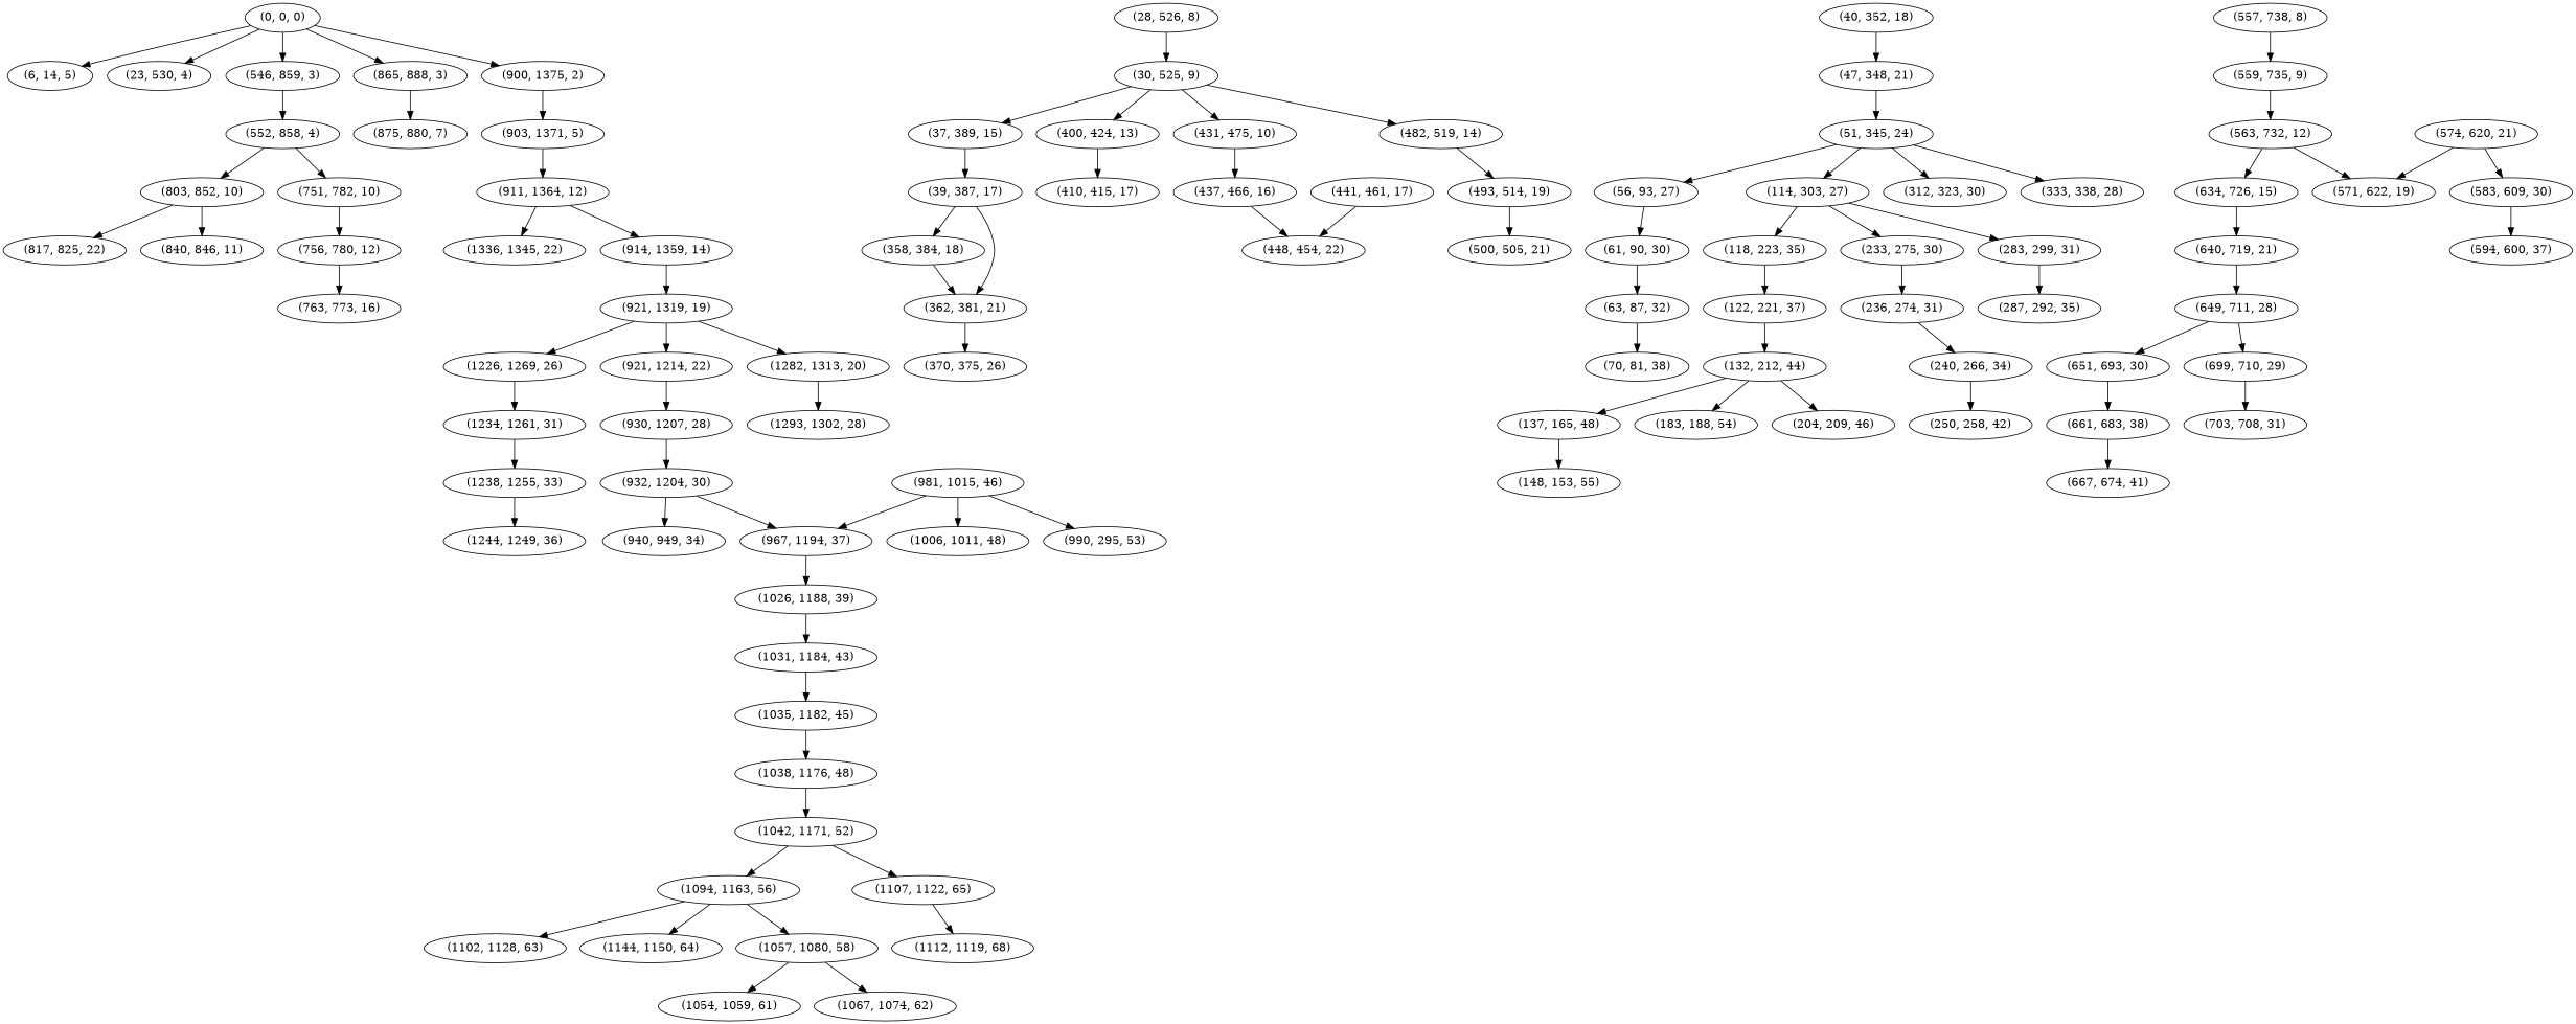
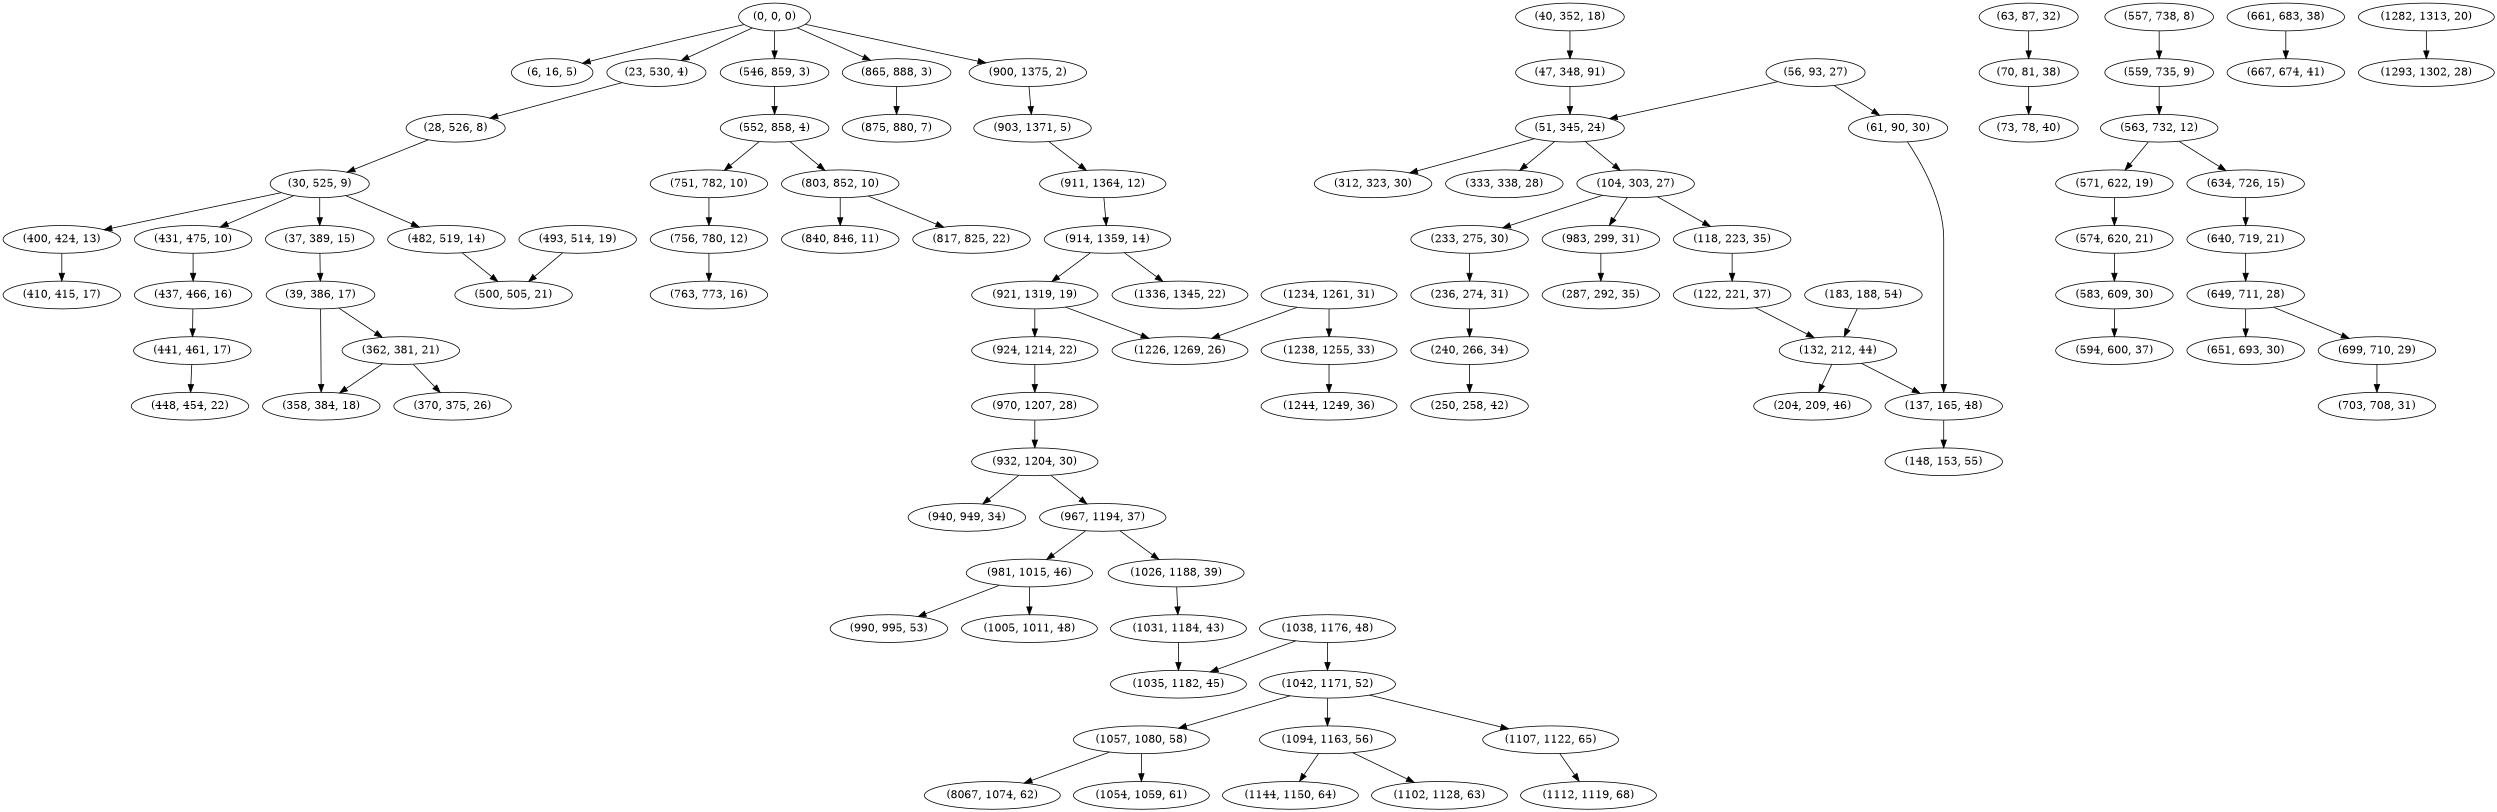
  digraph {
    "(0, 0, 0)"
-   "(6, 14, 5)"
+   "(6, 14, 5)" [label="(6, 16, 5)"]
    "(23, 530, 4)"
    "(546, 859, 3)"
    "(865, 888, 3)"
    "(900, 1375, 2)"
    "(28, 526, 8)"
    "(552, 858, 4)"
    "(875, 880, 7)"
    "(903, 1371, 5)"
    "(30, 525, 9)"
    "(37, 389, 15)"
    "(400, 424, 13)"
    "(431, 475, 10)"
    "(482, 519, 14)"
-   "(39, 386, 17)" [label="(39, 387, 17)"]
+   "(39, 386, 17)"
    "(410, 415, 17)"
    "(437, 466, 16)"
    "(493, 514, 19)"
    "(358, 384, 18)"
    "(362, 381, 21)"
    "(40, 352, 18)"
-   "(47, 348, 21)"
+   "(47, 348, 21)" [label="(47, 348, 91)"]
    "(51, 345, 24)"
    "(56, 93, 27)"
-   "(104, 303, 27)" [label="(114, 303, 27)"]
+   "(104, 303, 27)"
    "(312, 323, 30)"
    "(333, 338, 28)"
    "(61, 90, 30)"
    "(118, 223, 35)"
    "(233, 275, 30)"
-   "(283, 299, 31)"
+   "(283, 299, 31)" [label="(983, 299, 31)"]
    "(63, 87, 32)"
    "(70, 81, 38)"
+   "(73, 78, 40)"
    "(122, 221, 37)"
    "(236, 274, 31)"
    "(287, 292, 35)"
    "(132, 212, 44)"
    "(137, 165, 48)"
    "(183, 188, 54)"
    "(204, 209, 46)"
    "(148, 153, 55)"
    "(240, 266, 34)"
    "(250, 258, 42)"
    "(370, 375, 26)"
    "(441, 461, 17)"
    "(448, 454, 22)"
    "(500, 505, 21)"
    "(751, 782, 10)"
    "(803, 852, 10)"
    "(557, 738, 8)"
    "(559, 735, 9)"
    "(756, 780, 12)"
    "(817, 825, 22)"
    "(840, 846, 11)"
    "(563, 732, 12)"
    "(571, 622, 19)"
    "(634, 726, 15)"
    "(574, 620, 21)"
    "(640, 719, 21)"
    "(583, 609, 30)"
    "(594, 600, 37)"
    "(649, 711, 28)"
    "(651, 693, 30)"
    "(699, 710, 29)"
    "(661, 683, 38)"
    "(703, 708, 31)"
    "(667, 674, 41)"
    "(763, 773, 16)"
    "(911, 1364, 12)"
    "(914, 1359, 14)"
    "(921, 1319, 19)"
    "(1336, 1345, 22)"
-   "(924, 1214, 22)" [label="(921, 1214, 22)"]
+   "(924, 1214, 22)"
    "(1226, 1269, 26)"
    "(1282, 1313, 20)"
-   "(930, 1207, 28)"
+   "(930, 1207, 28)" [label="(970, 1207, 28)"]
    "(1234, 1261, 31)"
    "(1293, 1302, 28)"
    "(932, 1204, 30)"
    "(940, 949, 34)"
    "(967, 1194, 37)"
    "(981, 1015, 46)"
    "(1026, 1188, 39)"
-   "(990, 995, 53)" [label="(990, 295, 53)"]
-   "(1006, 1011, 48)"
+   "(990, 995, 53)"
+   "(1006, 1011, 48)" [label="(1005, 1011, 48)"]
    "(1031, 1184, 43)"
    "(1035, 1182, 45)"
    "(1038, 1176, 48)"
    "(1042, 1171, 52)"
    n92 [label="(1057, 1080, 58)"]
    "(1094, 1163, 56)"
    "(1107, 1122, 65)"
    "(1054, 1059, 61)"
-   "(1067, 1074, 62)"
+   "(1067, 1074, 62)" [label="(8067, 1074, 62)"]
    "(1102, 1128, 63)"
    "(1144, 1150, 64)"
    "(1112, 1119, 68)"
    "(1238, 1255, 33)"
    "(1244, 1249, 36)"
    "(0, 0, 0)" -> "(6, 14, 5)"
    "(0, 0, 0)" -> "(23, 530, 4)"
    "(0, 0, 0)" -> "(546, 859, 3)"
    "(0, 0, 0)" -> "(865, 888, 3)"
    "(0, 0, 0)" -> "(900, 1375, 2)"
+   "(23, 530, 4)" -> "(28, 526, 8)"
    "(546, 859, 3)" -> "(552, 858, 4)"
    "(865, 888, 3)" -> "(875, 880, 7)"
    "(900, 1375, 2)" -> "(903, 1371, 5)"
    "(28, 526, 8)" -> "(30, 525, 9)"
    "(552, 858, 4)" -> "(751, 782, 10)"
    "(552, 858, 4)" -> "(803, 852, 10)"
    "(903, 1371, 5)" -> "(911, 1364, 12)"
    "(30, 525, 9)" -> "(37, 389, 15)"
    "(30, 525, 9)" -> "(400, 424, 13)"
    "(30, 525, 9)" -> "(431, 475, 10)"
    "(30, 525, 9)" -> "(482, 519, 14)"
    "(37, 389, 15)" -> "(39, 386, 17)"
    "(400, 424, 13)" -> "(410, 415, 17)"
    "(431, 475, 10)" -> "(437, 466, 16)"
-   "(482, 519, 14)" -> "(493, 514, 19)"
+   "(482, 519, 14)" -> "(500, 505, 21)"
    "(39, 386, 17)" -> "(358, 384, 18)"
    "(39, 386, 17)" -> "(362, 381, 21)"
-   "(437, 466, 16)" -> "(448, 454, 22)"
+   "(437, 466, 16)" -> "(441, 461, 17)"
    "(493, 514, 19)" -> "(500, 505, 21)"
-   "(358, 384, 18)" -> "(362, 381, 21)"
+   "(362, 381, 21)" -> "(358, 384, 18)"
    "(362, 381, 21)" -> "(370, 375, 26)"
    "(40, 352, 18)" -> "(47, 348, 21)"
    "(47, 348, 21)" -> "(51, 345, 24)"
-   "(51, 345, 24)" -> "(56, 93, 27)"
+   "(56, 93, 27)" -> "(51, 345, 24)"
    "(51, 345, 24)" -> "(104, 303, 27)"
    "(51, 345, 24)" -> "(312, 323, 30)"
    "(51, 345, 24)" -> "(333, 338, 28)"
    "(56, 93, 27)" -> "(61, 90, 30)"
    "(104, 303, 27)" -> "(118, 223, 35)"
    "(104, 303, 27)" -> "(233, 275, 30)"
    "(104, 303, 27)" -> "(283, 299, 31)"
-   "(61, 90, 30)" -> "(63, 87, 32)"
+   "(61, 90, 30)" -> "(137, 165, 48)"
    "(118, 223, 35)" -> "(122, 221, 37)"
    "(233, 275, 30)" -> "(236, 274, 31)"
    "(283, 299, 31)" -> "(287, 292, 35)"
    "(63, 87, 32)" -> "(70, 81, 38)"
+   "(70, 81, 38)" -> "(73, 78, 40)"
    "(122, 221, 37)" -> "(132, 212, 44)"
    "(236, 274, 31)" -> "(240, 266, 34)"
    "(132, 212, 44)" -> "(137, 165, 48)"
-   "(132, 212, 44)" -> "(183, 188, 54)"
+   "(183, 188, 54)" -> "(132, 212, 44)"
    "(132, 212, 44)" -> "(204, 209, 46)"
    "(137, 165, 48)" -> "(148, 153, 55)"
    "(240, 266, 34)" -> "(250, 258, 42)"
    "(441, 461, 17)" -> "(448, 454, 22)"
    "(751, 782, 10)" -> "(756, 780, 12)"
    "(803, 852, 10)" -> "(817, 825, 22)"
    "(803, 852, 10)" -> "(840, 846, 11)"
    "(557, 738, 8)" -> "(559, 735, 9)"
    "(559, 735, 9)" -> "(563, 732, 12)"
    "(756, 780, 12)" -> "(763, 773, 16)"
    "(563, 732, 12)" -> "(571, 622, 19)"
    "(563, 732, 12)" -> "(634, 726, 15)"
-   "(574, 620, 21)" -> "(571, 622, 19)"
+   "(571, 622, 19)" -> "(574, 620, 21)"
    "(634, 726, 15)" -> "(640, 719, 21)"
    "(574, 620, 21)" -> "(583, 609, 30)"
    "(640, 719, 21)" -> "(649, 711, 28)"
    "(583, 609, 30)" -> "(594, 600, 37)"
    "(649, 711, 28)" -> "(651, 693, 30)"
    "(649, 711, 28)" -> "(699, 710, 29)"
-   "(651, 693, 30)" -> "(661, 683, 38)"
    "(699, 710, 29)" -> "(703, 708, 31)"
    "(661, 683, 38)" -> "(667, 674, 41)"
    "(911, 1364, 12)" -> "(914, 1359, 14)"
    "(914, 1359, 14)" -> "(921, 1319, 19)"
-   "(911, 1364, 12)" -> "(1336, 1345, 22)"
+   "(914, 1359, 14)" -> "(1336, 1345, 22)"
    "(921, 1319, 19)" -> "(924, 1214, 22)"
    "(921, 1319, 19)" -> "(1226, 1269, 26)"
-   "(921, 1319, 19)" -> "(1282, 1313, 20)"
    "(924, 1214, 22)" -> "(930, 1207, 28)"
-   "(1226, 1269, 26)" -> "(1234, 1261, 31)"
+   "(1234, 1261, 31)" -> "(1226, 1269, 26)"
    "(1282, 1313, 20)" -> "(1293, 1302, 28)"
    "(930, 1207, 28)" -> "(932, 1204, 30)"
    "(1234, 1261, 31)" -> "(1238, 1255, 33)"
    "(932, 1204, 30)" -> "(940, 949, 34)"
    "(932, 1204, 30)" -> "(967, 1194, 37)"
-   "(981, 1015, 46)" -> "(967, 1194, 37)"
+   "(967, 1194, 37)" -> "(981, 1015, 46)"
    "(967, 1194, 37)" -> "(1026, 1188, 39)"
    "(981, 1015, 46)" -> "(990, 995, 53)"
    "(981, 1015, 46)" -> "(1006, 1011, 48)"
    "(1026, 1188, 39)" -> "(1031, 1184, 43)"
    "(1031, 1184, 43)" -> "(1035, 1182, 45)"
-   "(1035, 1182, 45)" -> "(1038, 1176, 48)"
+   "(1038, 1176, 48)" -> "(1035, 1182, 45)"
    "(1038, 1176, 48)" -> "(1042, 1171, 52)"
-   "(1094, 1163, 56)" -> n92
+   "(1042, 1171, 52)" -> n92
    "(1042, 1171, 52)" -> "(1094, 1163, 56)"
    "(1042, 1171, 52)" -> "(1107, 1122, 65)"
    n92 -> "(1054, 1059, 61)"
    n92 -> "(1067, 1074, 62)"
    "(1094, 1163, 56)" -> "(1102, 1128, 63)"
    "(1094, 1163, 56)" -> "(1144, 1150, 64)"
    "(1107, 1122, 65)" -> "(1112, 1119, 68)"
    "(1238, 1255, 33)" -> "(1244, 1249, 36)"
  }
